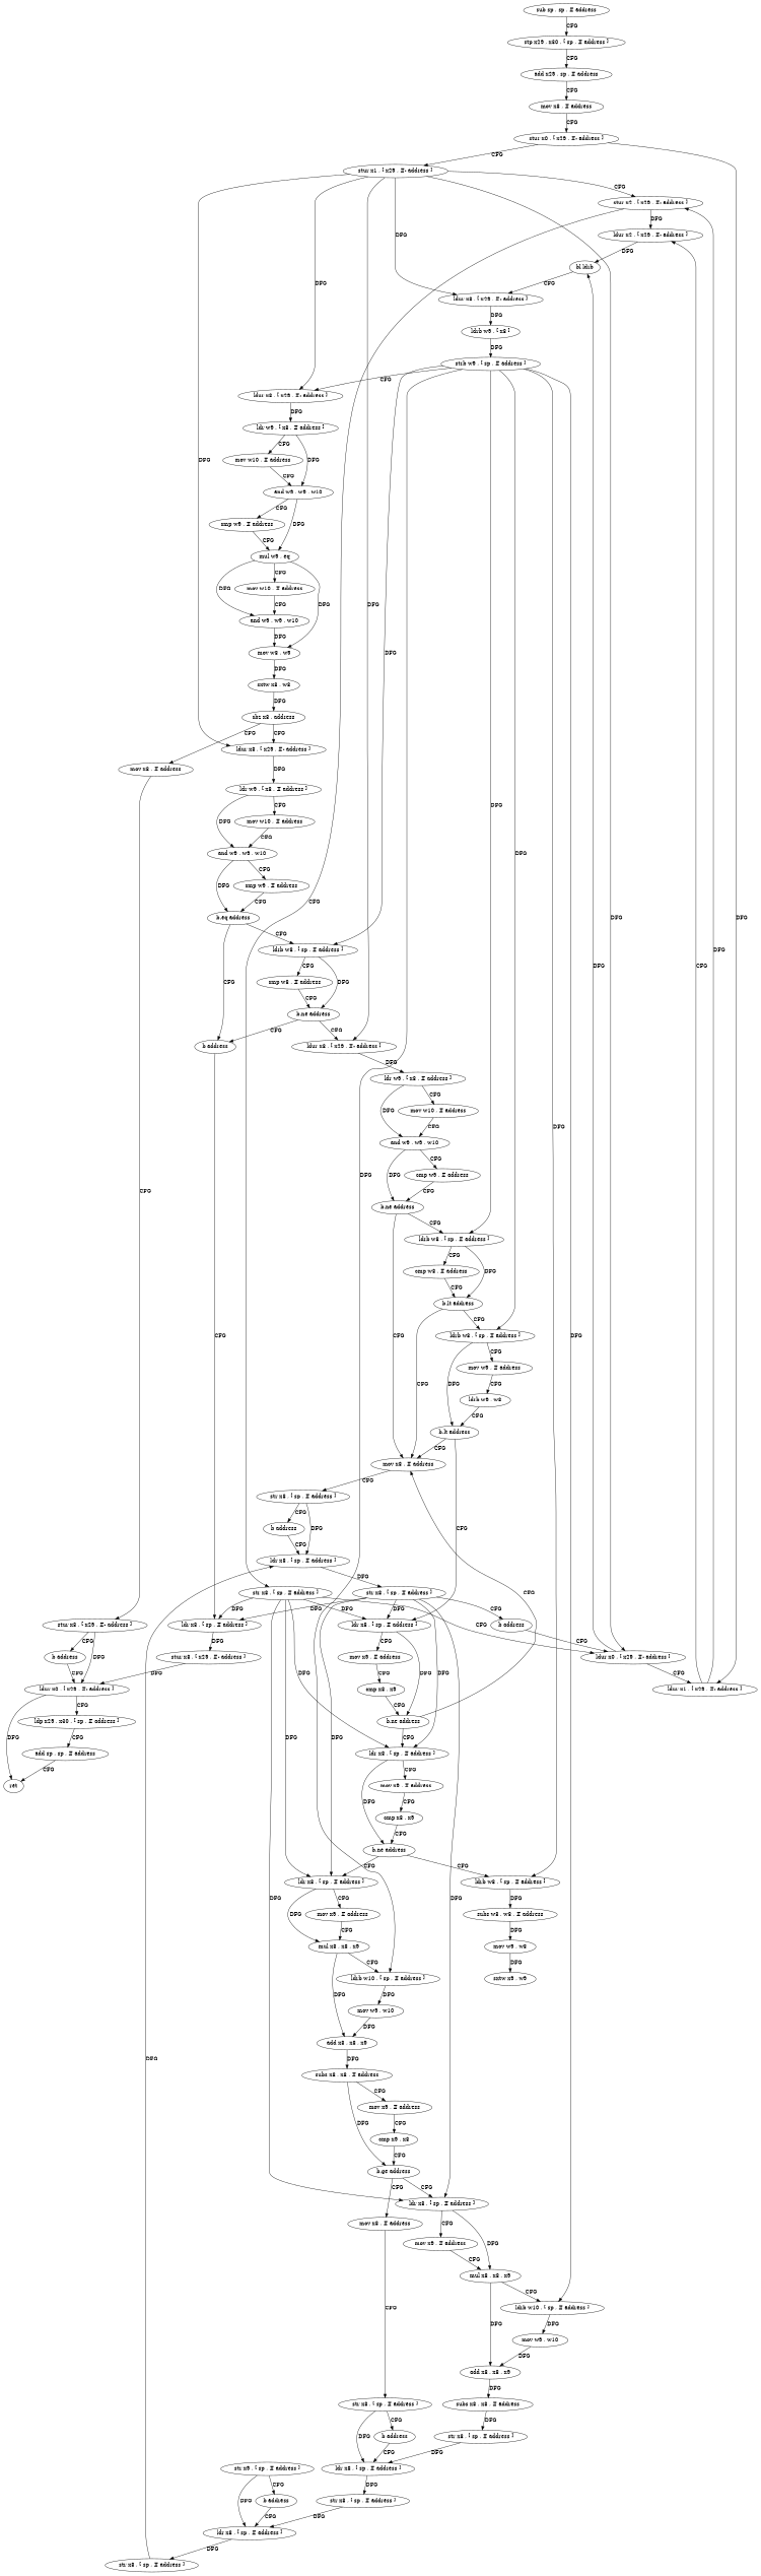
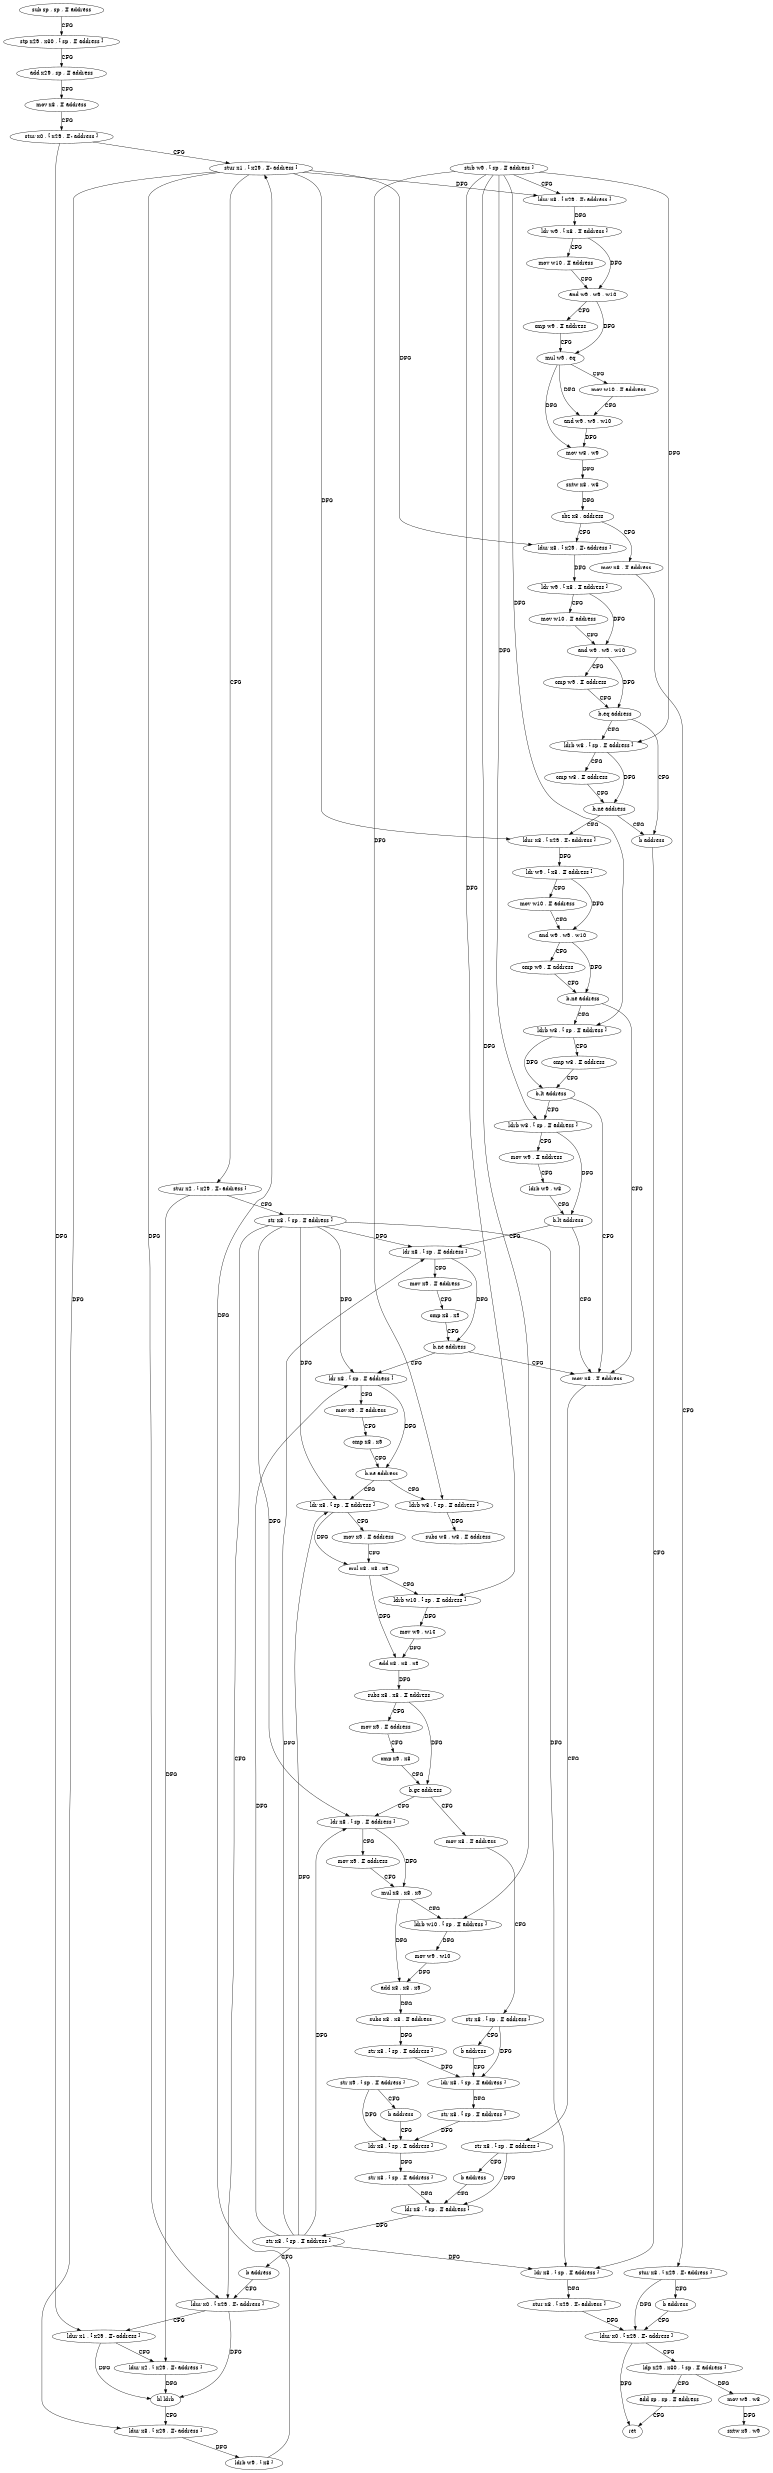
  digraph {
    n1 [label="sub sp , sp , # address"]
    n2 [label="stp x29 , x30 , [ sp , # address ]"]
    n3 [label="add x29 , sp , # address"]
    n4 [label="mov x8 , # address"]
    n5 [label="stur x0 , [ x29 , #- address ]"]
    n6 [label="stur x1 , [ x29 , #- address ]"]
    n7 [label="ldur x1 , [ x29 , #- address ]"]
    n8 [label="stur x2 , [ x29 , #- address ]"]
    n9 [label="ldur x0 , [ x29 , #- address ]"]
    n10 [label="ldur x8 , [ x29 , #- address ]"]
    n11 [label="ldur x8 , [ x29 , #- address ]"]
    n12 [label="ldur x8 , [ x29 , #- address ]"]
    n13 [label="ldur x8 , [ x29 , #- address ]"]
    n14 [label="ldur x2 , [ x29 , #- address ]"]
    n15 [label="bl ldrb"]
    n16 [label="str x8 , [ sp , # address ]"]
    n17 [label="ldr w9 , [ x8 , # address ]"]
    n18 [label="ldr w9 , [ x8 , # address ]"]
    n19 [label="ldrb w9 , [ x8 ]"]
    n20 [label="ldr w9 , [ x8 , # address ]"]
    n21 [label="ldr x8 , [ sp , # address ]"]
    n22 [label="ldr x8 , [ sp , # address ]"]
    n23 [label="ldr x8 , [ sp , # address ]"]
    n24 [label="ldr x8 , [ sp , # address ]"]
    n25 [label="ldr x8 , [ sp , # address ]"]
    n26 [label="stur x8 , [ x29 , #- address ]"]
    n27 [label="mov x9 , # address"]
    n28 [label="b.ne address"]
    n29 [label="mov x9 , # address"]
    n30 [label="b.ne address"]
    n31 [label="mov x9 , # address"]
    n32 [label="mul x8 , x8 , x9"]
    n33 [label="mov x9 , # address"]
    n34 [label="mul x8 , x8 , x9"]
    n35 [label="mov w10 , # address"]
    n36 [label="and w9 , w9 , w10"]
    n37 [label="cmp w9 , # address"]
    n38 [label="b.eq address"]
    n39 [label="b address"]
    n40 [label="ldrb w8 , [ sp , # address ]"]
    n41 [label="cmp w8 , # address"]
    n42 [label="b.ne address"]
    n43 [label="mov x8 , # address"]
    n44 [label="stur x8 , [ x29 , #- address ]"]
    n45 [label="b address"]
    n46 [label="ldur x0 , [ x29 , #- address ]"]
    n47 [label="ldp x29 , x30 , [ sp , # address ]"]
    n48 [label=ret]
    n49 [label="add sp , sp , # address"]
    n50 [label="mov w10 , # address"]
    n51 [label="and w9 , w9 , w10"]
    n52 [label="cmp w9 , # address"]
    n53 [label="b.ne address"]
    n54 [label="mov x8 , # address"]
    n55 [label="ldrb w8 , [ sp , # address ]"]
    n56 [label="str x8 , [ sp , # address ]"]
    n57 [label="cmp w8 , # address"]
    n58 [label="b.lt address"]
    n59 [label="b address"]
    n60 [label="ldr x8 , [ sp , # address ]"]
    n61 [label="ldrb w8 , [ sp , # address ]"]
    n62 [label="str x8 , [ sp , # address ]"]
    n63 [label="b address"]
    n64 [label="mov w9 , # address"]
    n65 [label="b.lt address"]
    n66 [label="ldrb w9 , w8"]
    n67 [label="cmp x8 , x9"]
    n68 [label="strb w9 , [ sp , # address ]"]
    n69 [label="ldrb w8 , [ sp , # address ]"]
    n70 [label="ldrb w10 , [ sp , # address ]"]
    n71 [label="ldrb w10 , [ sp , # address ]"]
    n72 [label="subs w8 , w8 , # address"]
    n73 [label="mov w9 , w10"]
    n74 [label="mov w9 , w10"]
    n75 [label="mov w10 , # address"]
    n76 [label="and w9 , w9 , w10"]
    n77 [label="cmp w9 , # address"]
    n78 [label="mul w9 , eq"]
    n79 [label="mov w10 , # address"]
    n80 [label="and w9 , w9 , w10"]
    n81 [label="mov w8 , w9"]
    n82 [label="sxtw x8 , w8"]
    n83 [label="cbz x8 , address"]
    n84 [label="cmp x8 , x9"]
    n85 [label="add x8 , x8 , x9"]
    n86 [label="mov w9 , w8"]
    n87 [label="subs x8 , x8 , # address"]
    n88 [label="mov x9 , # address"]
    n89 [label="b.ge address"]
    n90 [label="cmp x9 , x8"]
    n91 [label="mov x8 , # address"]
    n92 [label="str x8 , [ sp , # address ]"]
    n93 [label="add x8 , x8 , x9"]
    n94 [label="ldr x8 , [ sp , # address ]"]
    n95 [label="b address"]
    n96 [label="sxtw x9 , w9"]
    n97 [label="str x9 , [ sp , # address ]"]
    n98 [label="b address"]
    n99 [label="ldr x8 , [ sp , # address ]"]
    n100 [label="str x8 , [ sp , # address ]"]
    n101 [label="subs x8 , x8 , # address"]
    n102 [label="str x8 , [ sp , # address ]"]
    n103 [label="str x8 , [ sp , # address ]"]
    n1 -> n2 [label=CFG]
    n2 -> n3 [label=CFG]
    n3 -> n4 [label=CFG]
    n4 -> n5 [label=CFG]
    n5 -> n6 [label=CFG]
    n5 -> n7 [label=DFG]
    n6 -> n8 [label=CFG]
    n6 -> n9 [label=DFG]
    n6 -> n10 [label=DFG]
    n6 -> n11 [label=DFG]
    n6 -> n12 [label=DFG]
    n6 -> n13 [label=DFG]
    n7 -> n14 [label=CFG]
-   n7 -> n8 [label=DFG]
+   n7 -> n15 [label=DFG]
    n8 -> n14 [label=DFG]
    n8 -> n16 [label=CFG]
    n9 -> n7 [label=CFG]
    n9 -> n15 [label=DFG]
    n10 -> n17 [label=DFG]
    n11 -> n18 [label=DFG]
    n12 -> n19 [label=DFG]
    n13 -> n20 [label=DFG]
    n14 -> n15 [label=DFG]
    n15 -> n12 [label=CFG]
    n16 -> n9 [label=CFG]
    n16 -> n21 [label=DFG]
    n16 -> n22 [label=DFG]
    n16 -> n23 [label=DFG]
    n16 -> n24 [label=DFG]
    n16 -> n25 [label=DFG]
    n17 -> n35 [label=CFG]
    n17 -> n36 [label=DFG]
    n18 -> n50 [label=CFG]
    n18 -> n51 [label=DFG]
-   n19 -> n68 [label=DFG]
+   n19 -> n6 [label=DFG]
    n20 -> n75 [label=CFG]
    n20 -> n76 [label=DFG]
    n21 -> n26 [label=DFG]
    n22 -> n27 [label=CFG]
    n22 -> n28 [label=DFG]
    n23 -> n29 [label=CFG]
    n23 -> n30 [label=DFG]
    n24 -> n31 [label=CFG]
    n24 -> n32 [label=DFG]
    n25 -> n33 [label=CFG]
    n25 -> n34 [label=DFG]
    n26 -> n46 [label=DFG]
    n27 -> n67 [label=CFG]
    n28 -> n23 [label=CFG]
    n28 -> n54 [label=CFG]
    n29 -> n84 [label=CFG]
    n30 -> n24 [label=CFG]
    n30 -> n69 [label=CFG]
    n31 -> n32 [label=CFG]
    n32 -> n70 [label=CFG]
    n32 -> n85 [label=DFG]
    n33 -> n34 [label=CFG]
    n34 -> n71 [label=CFG]
    n34 -> n93 [label=DFG]
    n35 -> n36 [label=CFG]
    n36 -> n37 [label=CFG]
    n36 -> n38 [label=DFG]
    n37 -> n38 [label=CFG]
    n38 -> n39 [label=CFG]
    n38 -> n40 [label=CFG]
    n39 -> n21 [label=CFG]
    n40 -> n41 [label=CFG]
    n40 -> n42 [label=DFG]
    n41 -> n42 [label=CFG]
    n42 -> n11 [label=CFG]
    n42 -> n39 [label=CFG]
    n43 -> n44 [label=CFG]
    n44 -> n45 [label=CFG]
    n44 -> n46 [label=DFG]
    n45 -> n46 [label=CFG]
    n46 -> n47 [label=CFG]
    n46 -> n48 [label=DFG]
    n47 -> n49 [label=CFG]
    n49 -> n48 [label=CFG]
    n50 -> n51 [label=CFG]
    n51 -> n52 [label=CFG]
    n51 -> n53 [label=DFG]
    n52 -> n53 [label=CFG]
    n53 -> n54 [label=CFG]
    n53 -> n55 [label=CFG]
    n54 -> n56 [label=CFG]
    n55 -> n57 [label=CFG]
    n55 -> n58 [label=DFG]
    n56 -> n59 [label=CFG]
    n56 -> n60 [label=DFG]
    n57 -> n58 [label=CFG]
    n58 -> n54 [label=CFG]
    n58 -> n61 [label=CFG]
    n59 -> n60 [label=CFG]
    n60 -> n62 [label=DFG]
    n61 -> n64 [label=CFG]
    n61 -> n65 [label=DFG]
    n62 -> n21 [label=DFG]
    n62 -> n22 [label=DFG]
    n62 -> n23 [label=DFG]
    n62 -> n24 [label=DFG]
    n62 -> n25 [label=DFG]
    n62 -> n63 [label=CFG]
    n63 -> n9 [label=CFG]
    n64 -> n66 [label=CFG]
    n65 -> n22 [label=CFG]
    n65 -> n54 [label=CFG]
    n66 -> n65 [label=CFG]
    n67 -> n28 [label=CFG]
    n68 -> n13 [label=CFG]
    n68 -> n40 [label=DFG]
    n68 -> n55 [label=DFG]
    n68 -> n61 [label=DFG]
    n68 -> n69 [label=DFG]
    n68 -> n70 [label=DFG]
    n68 -> n71 [label=DFG]
    n69 -> n72 [label=DFG]
    n70 -> n73 [label=DFG]
    n71 -> n74 [label=DFG]
-   n72 -> n86 [label=DFG]
+   n47 -> n86 [label=DFG]
    n73 -> n85 [label=DFG]
    n74 -> n93 [label=DFG]
    n75 -> n76 [label=CFG]
    n76 -> n77 [label=CFG]
    n76 -> n78 [label=DFG]
    n77 -> n78 [label=CFG]
    n78 -> n79 [label=CFG]
    n78 -> n80 [label=DFG]
    n78 -> n81 [label=DFG]
    n79 -> n80 [label=CFG]
    n80 -> n81 [label=DFG]
    n81 -> n82 [label=DFG]
    n82 -> n83 [label=DFG]
    n83 -> n10 [label=CFG]
    n83 -> n43 [label=CFG]
    n84 -> n30 [label=CFG]
    n85 -> n87 [label=DFG]
    n86 -> n96 [label=DFG]
    n87 -> n88 [label=CFG]
    n87 -> n89 [label=DFG]
    n88 -> n90 [label=CFG]
    n89 -> n25 [label=CFG]
    n89 -> n91 [label=CFG]
    n90 -> n89 [label=CFG]
    n91 -> n92 [label=CFG]
    n92 -> n94 [label=DFG]
    n92 -> n95 [label=CFG]
    n93 -> n101 [label=DFG]
    n94 -> n103 [label=DFG]
    n95 -> n94 [label=CFG]
    n97 -> n98 [label=CFG]
    n97 -> n99 [label=DFG]
    n98 -> n99 [label=CFG]
    n99 -> n100 [label=DFG]
    n100 -> n60 [label=DFG]
    n101 -> n102 [label=DFG]
    n102 -> n94 [label=DFG]
    n103 -> n99 [label=DFG]
  }
